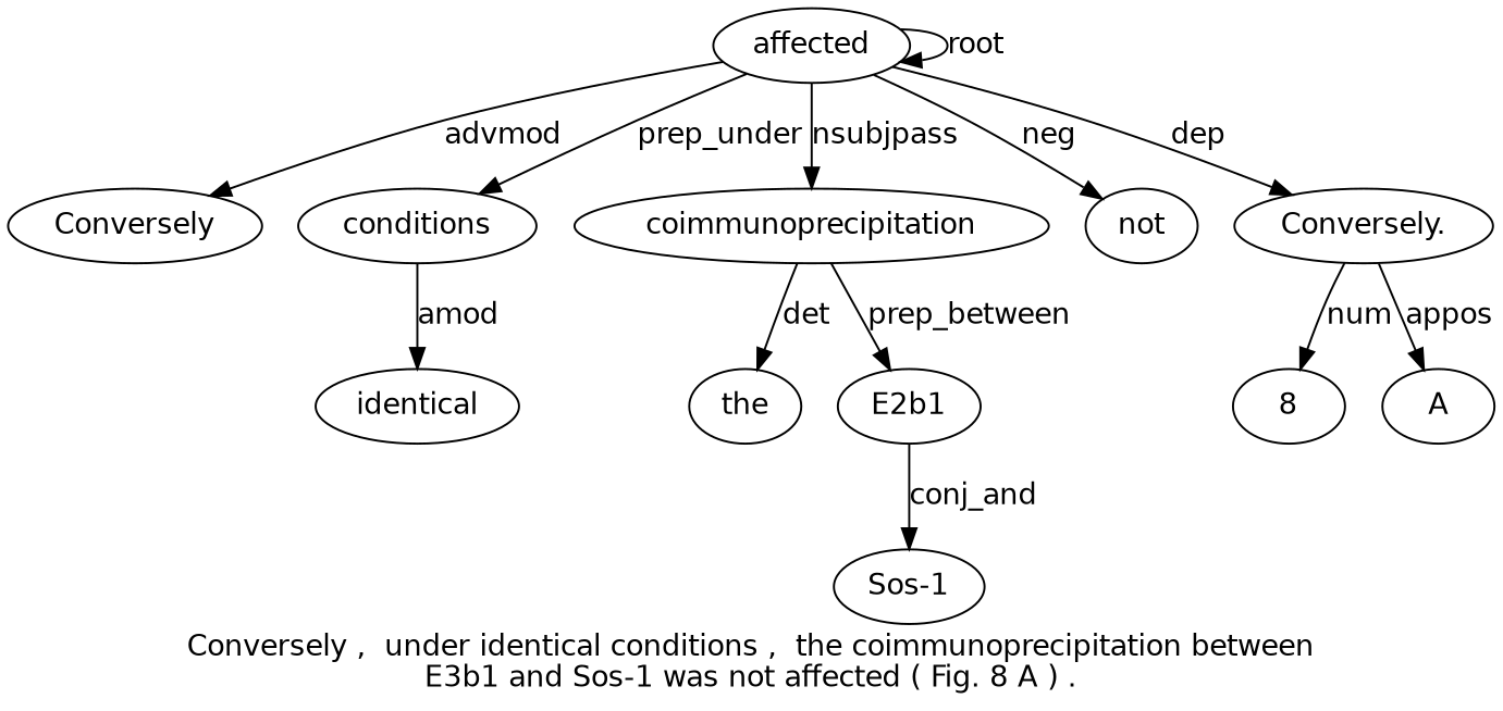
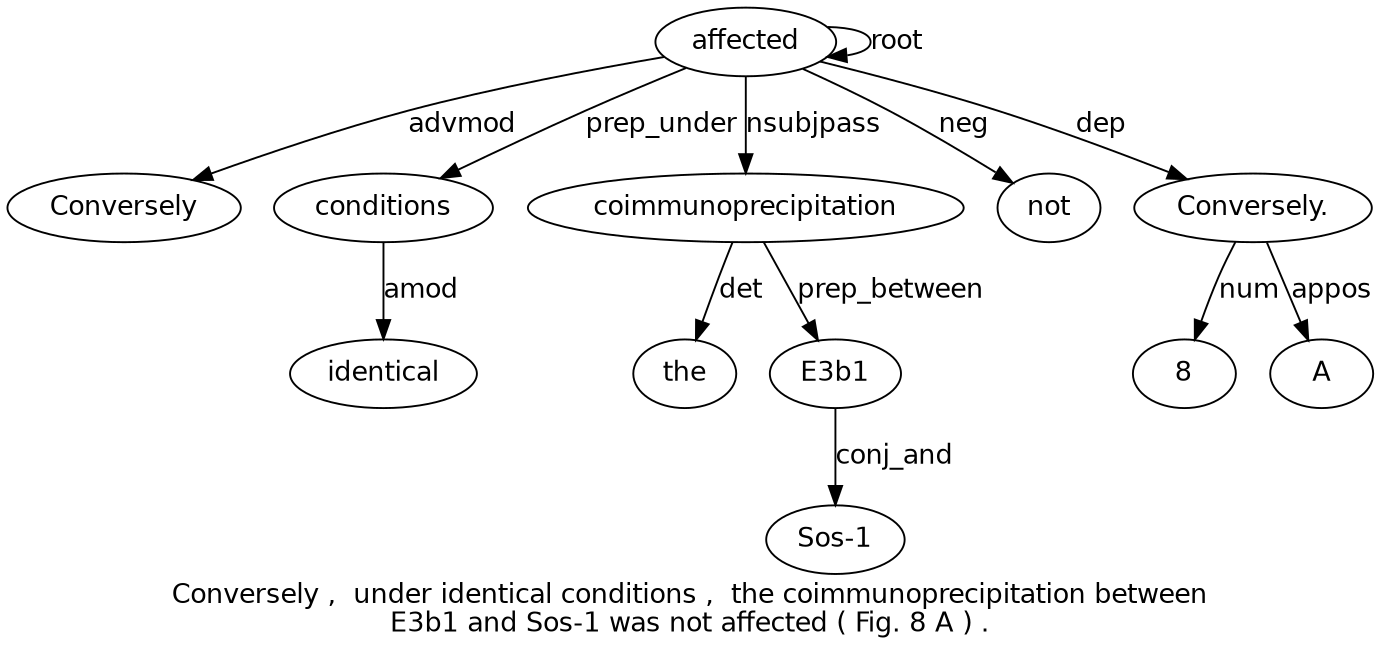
  digraph {
    fontname="DejaVu Sans"
    label="Conversely ,  under identical conditions ,  the coimmunoprecipitation between\nE3b1 and Sos-1 was not affected ( Fig. 8 A ) ."
    node [fillcolor=white fontname="DejaVu Sans" style=filled]
    edge [fontname="DejaVu Sans"]
    n1 [label=affected]
    n2 [label=Conversely]
    n3 [label=conditions]
    n4 [label=coimmunoprecipitation]
    n5 [label=not]
    n6 [label="Conversely."]
    n7 [label=identical]
    n8 [label=the]
-   n9 [label=E2b1]
+   n9 [label=E3b1]
    n10 [label=8]
    n11 [label=A]
    n12 [label="Sos-1"]
    n1 -> n1 [label=root]
    n1 -> n2 [label=advmod]
    n1 -> n3 [label=prep_under]
    n1 -> n4 [label=nsubjpass]
    n1 -> n5 [label=neg]
    n1 -> n6 [label=dep]
    n3 -> n7 [label=amod]
    n4 -> n8 [label=det]
    n4 -> n9 [label=prep_between]
    n6 -> n10 [label=num]
    n6 -> n11 [label=appos]
    n9 -> n12 [label=conj_and]
  }
